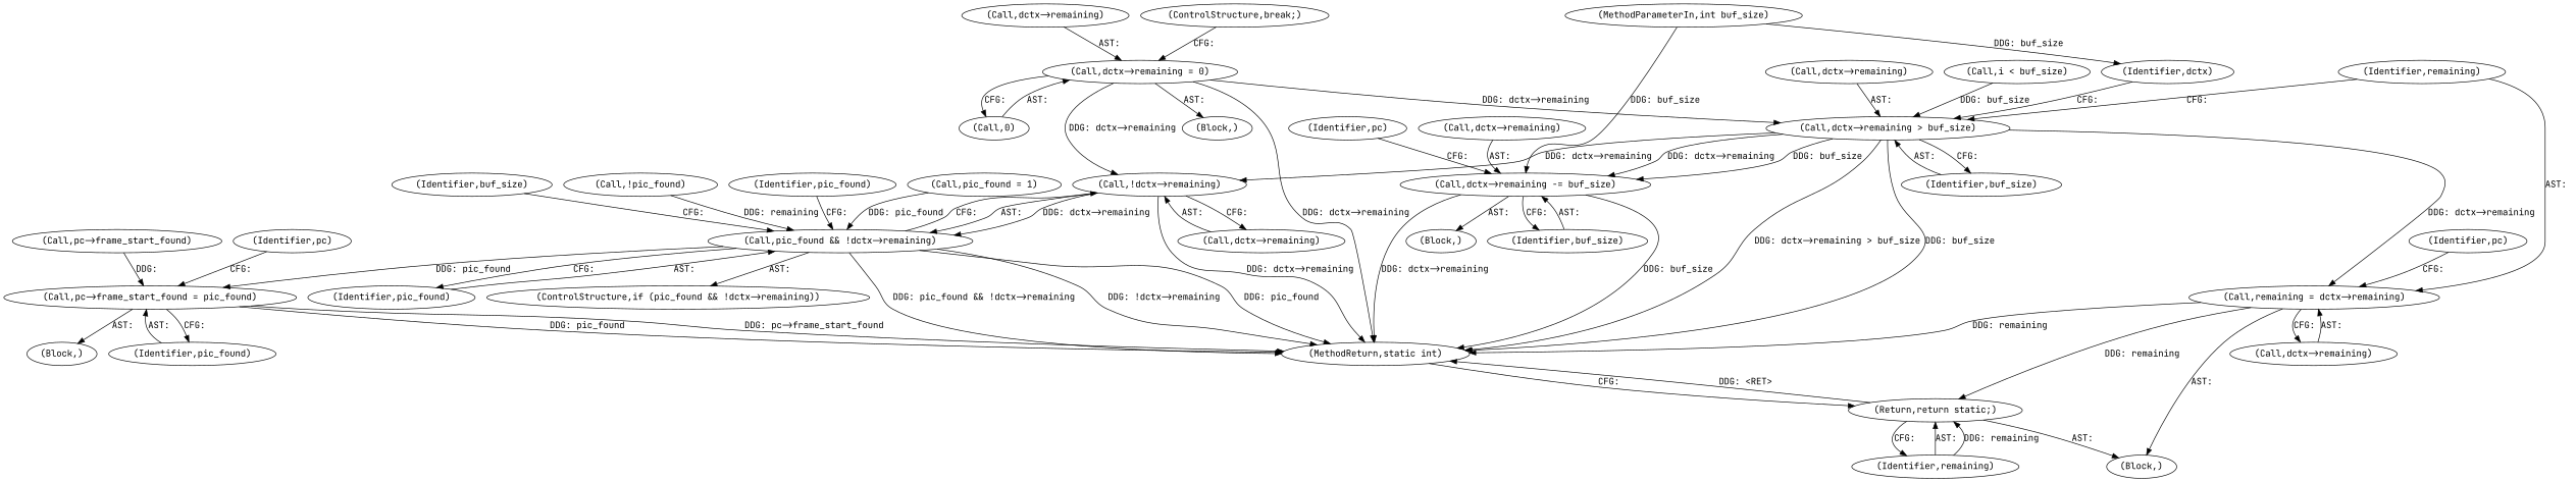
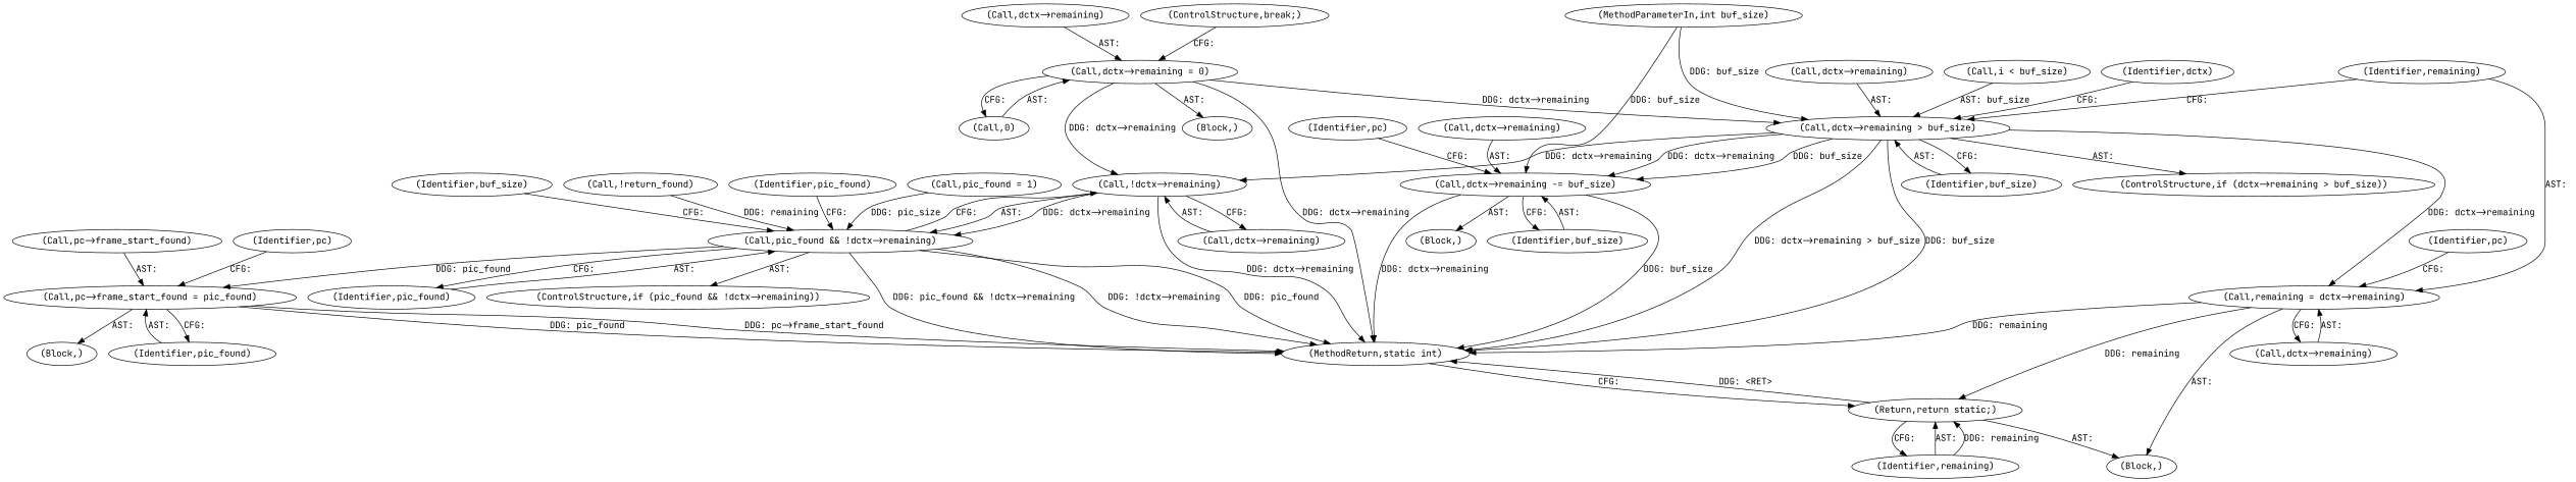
  digraph {
    fontname="JetBrains Mono"
    node [fontname="JetBrains Mono"]
    edge [fontname="JetBrains Mono"]
    n1 [label="(Call,!dctx->remaining)"]
    n2 [label="(Call,pic_found && !dctx->remaining)"]
    n3 [label="(Call,dctx->remaining)"]
    n4 [label="(MethodReturn,static int)"]
    n5 [label="(Call,pc->frame_start_found = pic_found)"]
    n6 [label="(Identifier,pic_found)"]
    n7 [label="(ControlStructure,if (pic_found && !dctx->remaining))"]
    n8 [label="(Call,dctx->remaining > buf_size)"]
    n9 [label="(Call,dctx->remaining -= buf_size)"]
    n10 [label="(Call,remaining = dctx->remaining)"]
    n11 [label="(Identifier,buf_size)"]
+   n12 [label="(ControlStructure,if (dctx->remaining > buf_size))"]
    n13 [label="(Return,return static;)"]
    n14 [label="(Call,dctx->remaining = 0)"]
    n15 [label="(Block,)"]
    n16 [label="(Call,0)"]
    n17 [label="(Block,)"]
    n18 [label="(Identifier,pic_found)"]
    n19 [label="(Identifier,buf_size)"]
    n20 [label="(Block,)"]
    n21 [label="(Block,)"]
    n22 [label="(Call,dctx->remaining)"]
    n23 [label="(Identifier,remaining)"]
    n24 [label="(Identifier,buf_size)"]
    n25 [label="(Call,dctx->remaining)"]
    n26 [label="(ControlStructure,break;)"]
    n27 [label="(Identifier,pic_found)"]
    n28 [label="(Call,i < buf_size)"]
    n29 [label="(Identifier,dctx)"]
    n30 [label="(Call,dctx->remaining)"]
-   n31 [label="(Call,!pic_found)"]
+   n31 [label="(Call,!return_found)"]
    n32 [label="(MethodParameterIn,int buf_size)"]
    n33 [label="(Call,pc->frame_start_found)"]
    n34 [label="(Identifier,pc)"]
    n35 [label="(Identifier,pc)"]
    n36 [label="(Call,pic_found = 1)"]
    n37 [label="(Identifier,remaining)"]
    n38 [label="(Call,dctx->remaining)"]
    n39 [label="(Identifier,pc)"]
    n1 -> n2 [label="AST: "]
    n1 -> n2 [label="DDG: dctx->remaining"]
    n1 -> n3 [label="CFG: "]
    n1 -> n4 [label="DDG: dctx->remaining"]
    n2 -> n1 [label="CFG: "]
    n2 -> n4 [label="DDG: !dctx->remaining"]
    n2 -> n4 [label="DDG: pic_found"]
    n2 -> n4 [label="DDG: pic_found && !dctx->remaining"]
    n2 -> n5 [label="DDG: pic_found"]
    n2 -> n6 [label="CFG: "]
    n2 -> n7 [label="AST: "]
    n3 -> n1 [label="AST: "]
    n4 -> n13 [label="CFG: "]
    n5 -> n4 [label="DDG: pic_found"]
    n5 -> n4 [label="DDG: pc->frame_start_found"]
    n5 -> n17 [label="AST: "]
    n5 -> n18 [label="CFG: "]
    n6 -> n2 [label="AST: "]
    n8 -> n1 [label="DDG: dctx->remaining"]
    n8 -> n4 [label="DDG: dctx->remaining > buf_size"]
    n8 -> n4 [label="DDG: buf_size"]
    n8 -> n9 [label="DDG: buf_size"]
    n8 -> n9 [label="DDG: dctx->remaining"]
    n8 -> n10 [label="DDG: dctx->remaining"]
    n8 -> n11 [label="CFG: "]
+   n8 -> n12 [label="AST: "]
    n9 -> n4 [label="DDG: buf_size"]
    n9 -> n4 [label="DDG: dctx->remaining"]
    n9 -> n19 [label="CFG: "]
    n9 -> n20 [label="AST: "]
    n10 -> n4 [label="DDG: remaining"]
    n10 -> n13 [label="DDG: remaining"]
    n10 -> n21 [label="AST: "]
    n10 -> n22 [label="CFG: "]
    n11 -> n8 [label="AST: "]
    n13 -> n4 [label="DDG: <RET>"]
    n13 -> n21 [label="AST: "]
    n13 -> n23 [label="CFG: "]
    n14 -> n1 [label="DDG: dctx->remaining"]
    n14 -> n4 [label="DDG: dctx->remaining"]
    n14 -> n8 [label="DDG: dctx->remaining"]
    n14 -> n15 [label="AST: "]
    n14 -> n16 [label="CFG: "]
    n16 -> n14 [label="AST: "]
    n18 -> n5 [label="AST: "]
    n19 -> n9 [label="AST: "]
    n22 -> n10 [label="AST: "]
    n23 -> n13 [label="AST: "]
    n23 -> n13 [label="DDG: remaining"]
    n24 -> n2 [label="CFG: "]
    n25 -> n9 [label="AST: "]
    n26 -> n14 [label="CFG: "]
    n27 -> n2 [label="CFG: "]
-   n28 -> n8 [label="DDG: buf_size"]
+   n28 -> n8 [label="AST: buf_size"]
    n29 -> n8 [label="CFG: "]
    n30 -> n8 [label="AST: "]
    n31 -> n2 [label="DDG: remaining"]
-   n32 -> n29 [label="DDG: buf_size"]
+   n32 -> n8 [label="DDG: buf_size"]
    n32 -> n9 [label="DDG: buf_size"]
-   n33 -> n5 [label="DDG: "]
+   n33 -> n5 [label="AST: "]
    n34 -> n5 [label="CFG: "]
    n35 -> n9 [label="CFG: "]
-   n36 -> n2 [label="DDG: pic_found"]
+   n36 -> n2 [label="DDG: pic_size"]
    n37 -> n8 [label="CFG: "]
    n37 -> n10 [label="AST: "]
    n38 -> n14 [label="AST: "]
    n39 -> n10 [label="CFG: "]
  }
